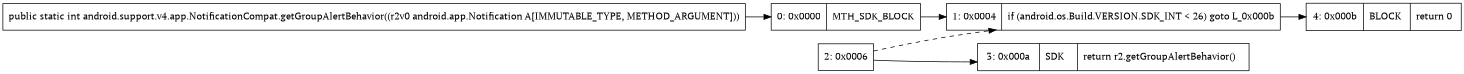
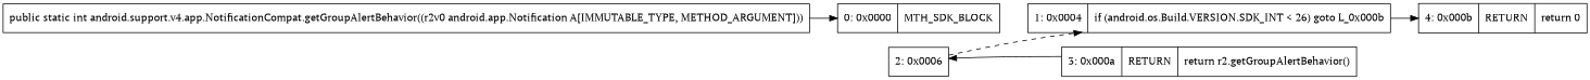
  digraph {
    fontname="PT Serif"
    rankdir=LR
    node [fontname="PT Serif" shape=record]
    edge [fontname="PT Serif"]
    n1 [label="{0\:\ 0x0000|MTH_SDK_BLOCK\l}"]
    n2 [label="{1\:\ 0x0004|if (android.os.Build.VERSION.SDK_INT \< 26) goto L_0x000b\l}"]
-   n3 [label="{4\:\ 0x000b|BLOCK\l|return 0\l}"]
+   n3 [label="{4\:\ 0x000b|RETURN\l|return 0\l}"]
    n4 [label="{2\:\ 0x0006}"]
-   n5 [label="{3\:\ 0x000a|SDK\l|return r2.getGroupAlertBehavior()\l}"]
+   n5 [label="{3\:\ 0x000a|RETURN\l|return r2.getGroupAlertBehavior()\l}"]
    n6 [label="{public static int android.support.v4.app.NotificationCompat.getGroupAlertBehavior((r2v0 android.app.Notification A[IMMUTABLE_TYPE, METHOD_ARGUMENT])) }"]
-   n1 -> n2
    n2 -> n3
    n4 -> n2 [style=dashed]
-   n4 -> n5
+   n5 -> n4
    n6 -> n1
  }
